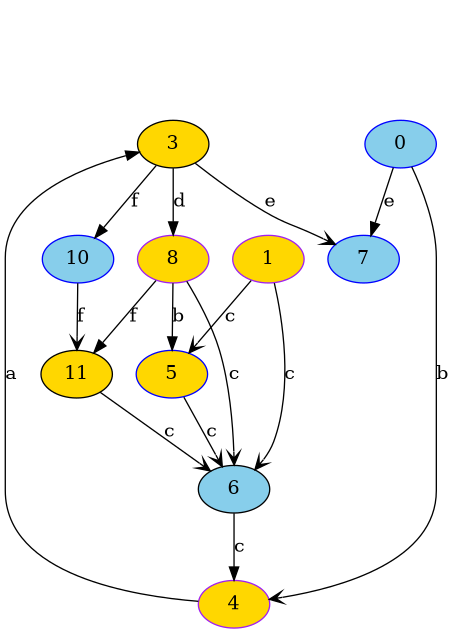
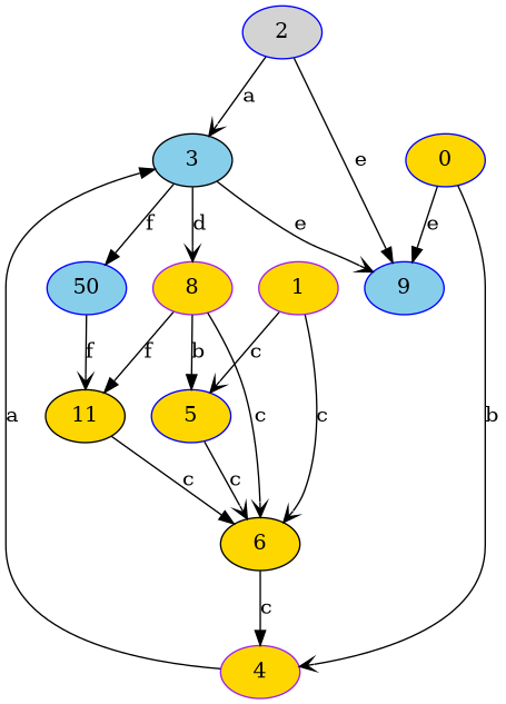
  strict digraph {
    node [color=blue fillcolor=gold style=filled]
    edge [arrowhead=vee]
-   3 [color=black]
-   9 [fillcolor=skyblue label=7]
+   2 [fillcolor=lightgrey]
+   3 [color=black fillcolor=skyblue]
+   9 [fillcolor=skyblue]
    8 [color=purple]
-   10 [fillcolor=skyblue]
-   6 [color=black fillcolor=skyblue]
+   10 [fillcolor=skyblue label=50]
+   6 [color=black]
    5
    11 [color=black]
    4 [color=purple]
-   0 [fillcolor=skyblue]
+   0
    1 [color=purple]
+   2 -> 3 [label=a]
+   2 -> 9 [arrowhead=normal label=e]
    3 -> 9 [label=e]
-   3 -> 8 [arrowhead=normal label=d]
+   3 -> 8 [label=d]
    3 -> 10 [arrowhead=normal label=f]
    8 -> 6 [label=c]
    8 -> 5 [arrowhead=normal label=b]
    8 -> 11 [arrowhead=normal label=f]
    10 -> 11 [label=f]
    6 -> 4 [arrowhead=normal label=c]
    5 -> 6 [label=c]
-   11 -> 6 [label=c]
+   11 -> 6 [arrowhead=normal label=c]
    4 -> 3 [arrowhead=normal label=a]
    0 -> 9 [arrowhead=normal label=e]
    0 -> 4 [label=b]
    1 -> 6 [label=c]
    1 -> 5 [label=c]
  }
